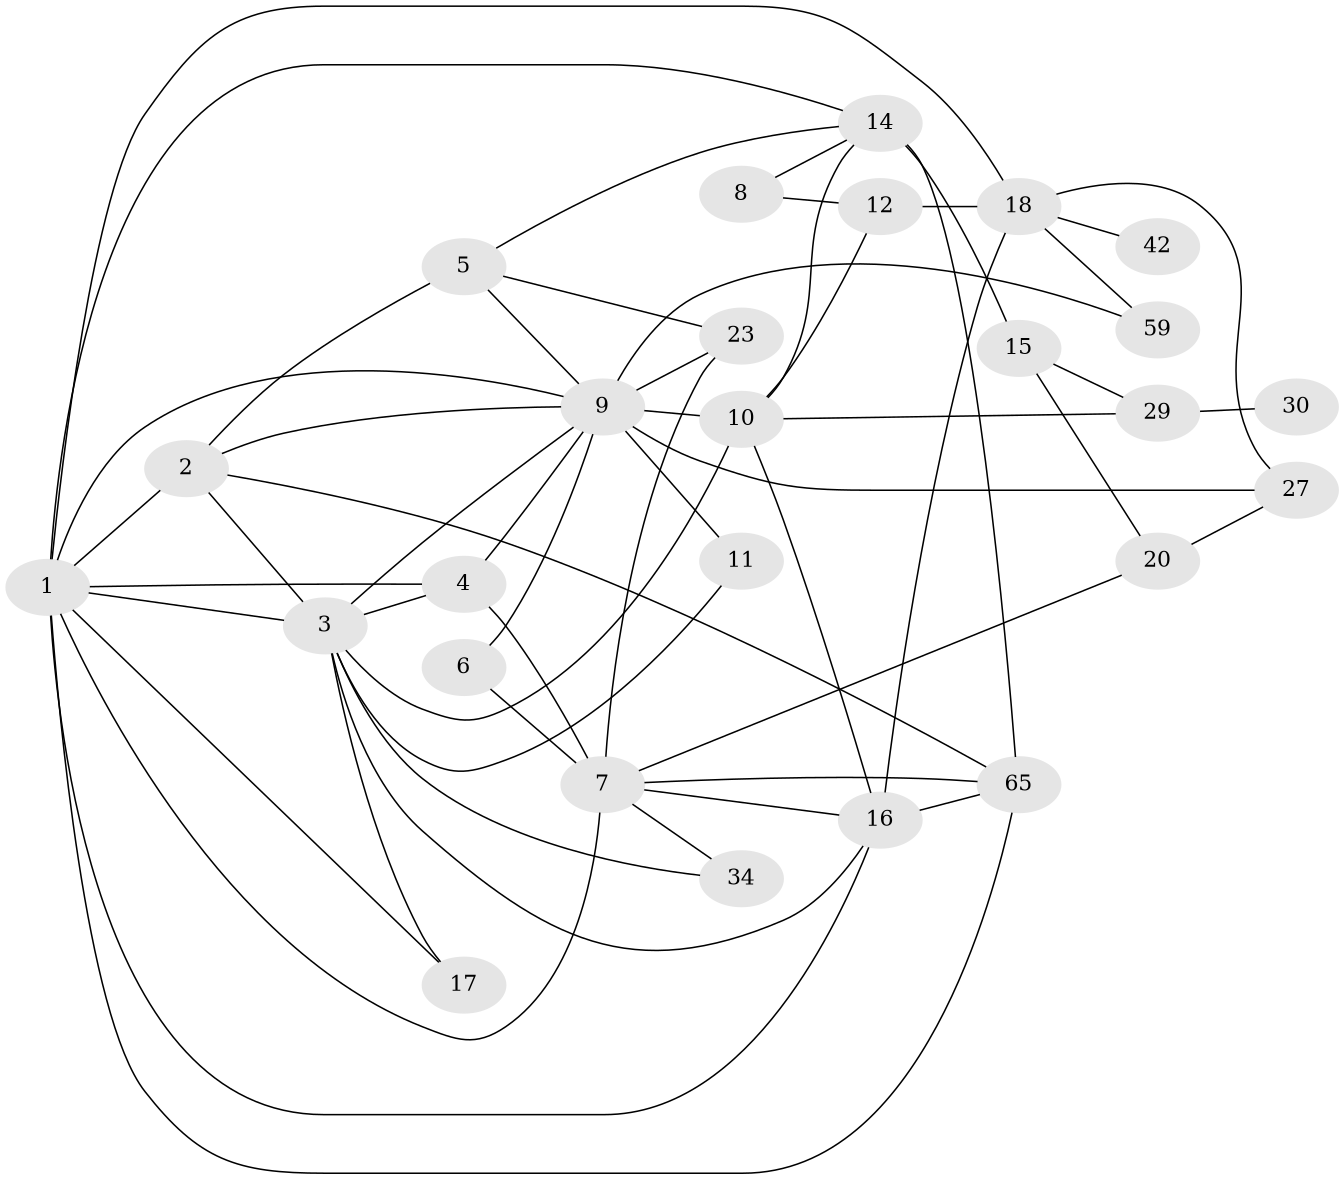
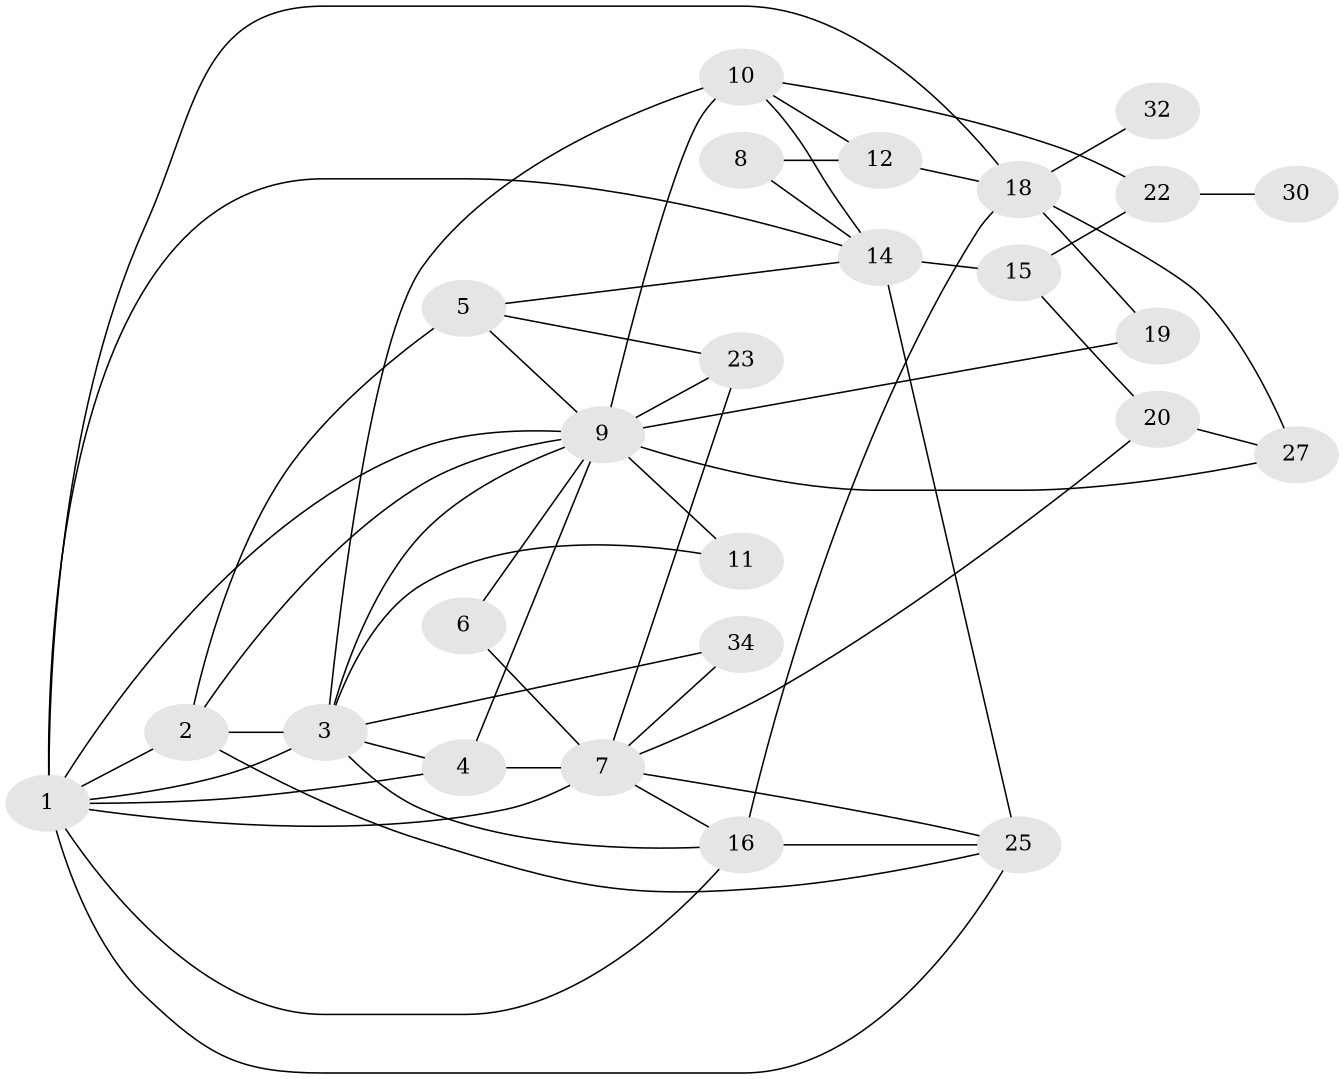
  graph {
    rankdir=LR
    node [color=gray90 style=filled]
    edge [weight=1.0]
    1
    2
    3
    4
    7
    9
    14
    16
-   17
    18
-   25 [label=65]
+   25
    5
    10
    11
    34
    23
    20
-   19 [label=59]
+   19
    27
    15
-   32 [label=42]
+   32
    12
-   22 [label=29]
+   22
    6
    8
    30
    1 -- 2
    1 -- 3
    1 -- 4
    1 -- 7
    1 -- 9 [weight=2.0]
    1 -- 14
    1 -- 16 [weight=2.0]
-   1 -- 17
    1 -- 18
    1 -- 25
    2 -- 3 [weight=2.0]
    2 -- 9
    2 -- 25
    2 -- 5
    3 -- 4 [weight=3.0]
    3 -- 9
    3 -- 16
-   3 -- 17
    3 -- 10
    3 -- 11
    3 -- 34
    4 -- 7
    4 -- 9
    7 -- 16
    7 -- 25
    7 -- 34
    7 -- 23
    7 -- 20
    9 -- 10
    9 -- 11 [weight=2.0]
    9 -- 23 [weight=3.0]
    9 -- 19
    9 -- 27 [weight=3.0]
    14 -- 25
    14 -- 15
    16 -- 18
    16 -- 25 [weight=2.0]
    18 -- 19
    18 -- 27 [weight=2.0]
    18 -- 32
    5 -- 9 [weight=2.0]
    5 -- 14
    5 -- 23
    10 -- 14
-   10 -- 16 [weight=3.0]
    10 -- 12
    10 -- 22
    20 -- 27
    15 -- 20
    15 -- 22
    12 -- 18
    22 -- 30
    6 -- 7
    6 -- 9
    8 -- 14
    8 -- 12
  }
